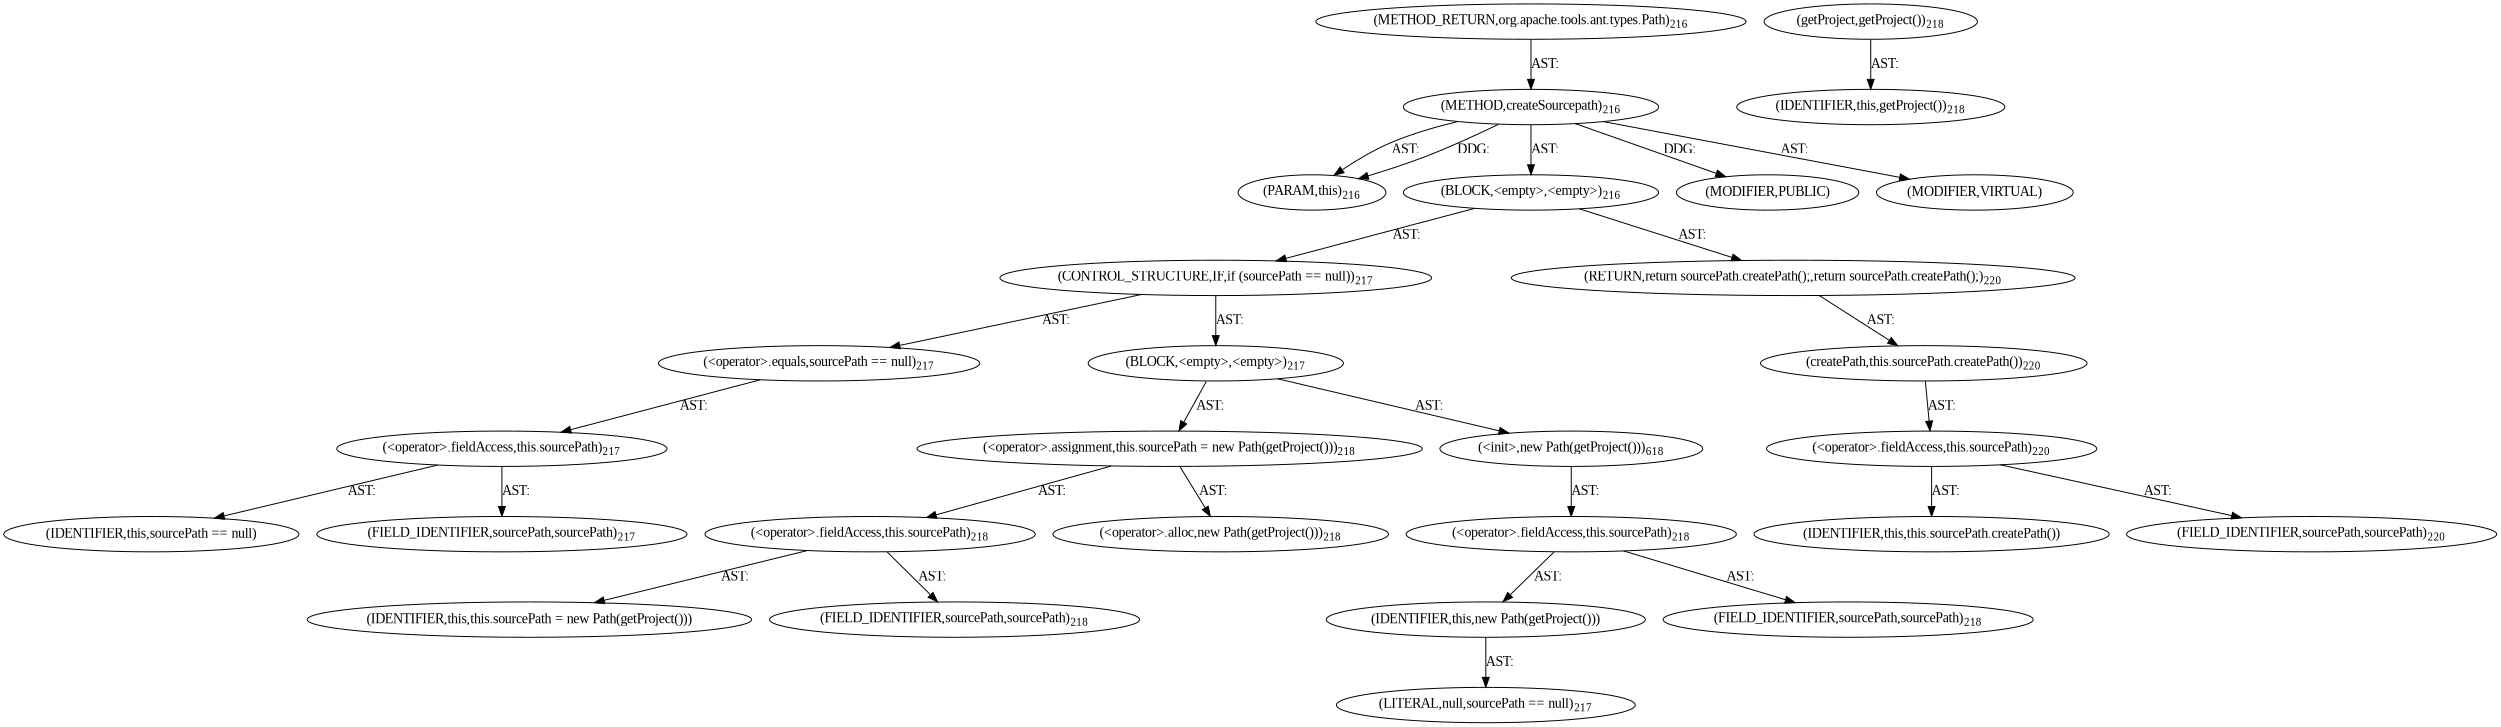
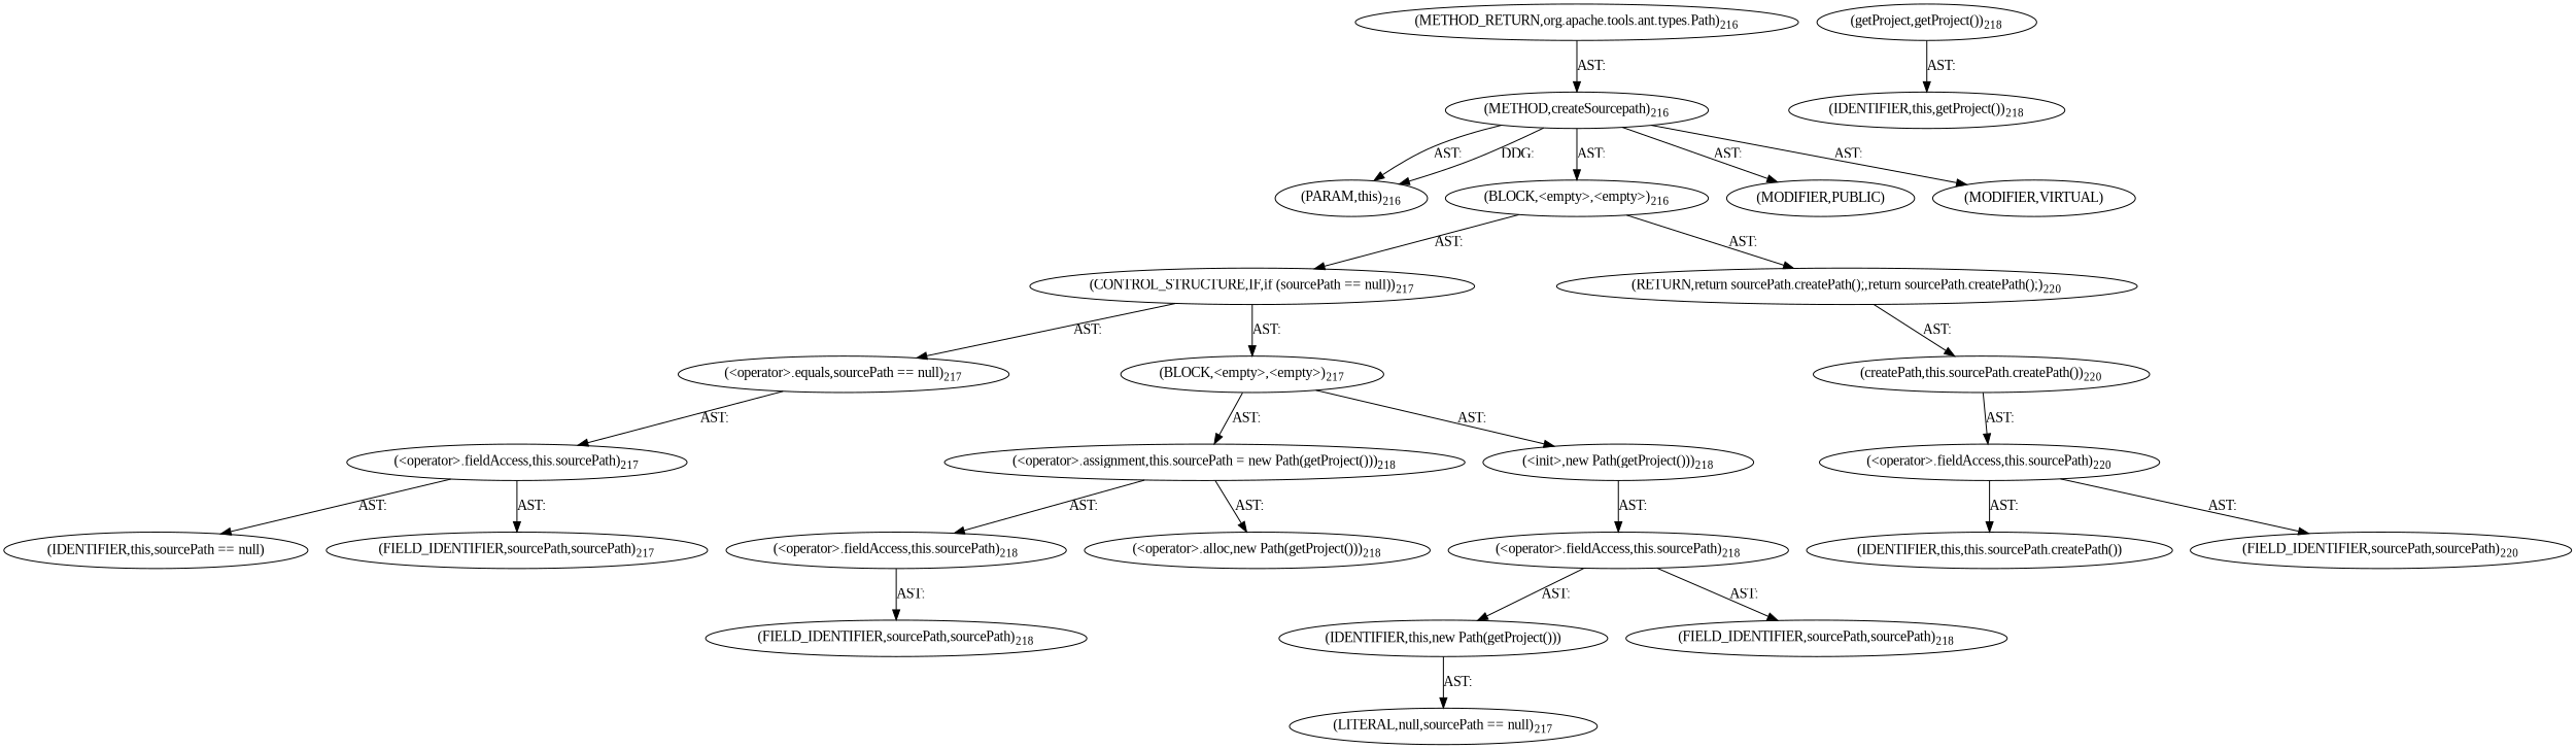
  digraph {
    fontname="Liberation Serif"
    node [fontname="Liberation Serif"]
    edge [fontname="Liberation Serif"]
    n1 [label=<(METHOD,createSourcepath)<SUB>216</SUB>>]
    n2 [label=<(PARAM,this)<SUB>216</SUB>>]
    n3 [label=<(BLOCK,&lt;empty&gt;,&lt;empty&gt;)<SUB>216</SUB>>]
    n4 [label=<(MODIFIER,PUBLIC)>]
    n5 [label=<(MODIFIER,VIRTUAL)>]
    n6 [label=<(CONTROL_STRUCTURE,IF,if (sourcePath == null))<SUB>217</SUB>>]
    n7 [label=<(RETURN,return sourcePath.createPath();,return sourcePath.createPath();)<SUB>220</SUB>>]
    n8 [label=<(METHOD_RETURN,org.apache.tools.ant.types.Path)<SUB>216</SUB>>]
    n9 [label=<(&lt;operator&gt;.equals,sourcePath == null)<SUB>217</SUB>>]
    n10 [label=<(BLOCK,&lt;empty&gt;,&lt;empty&gt;)<SUB>217</SUB>>]
    n11 [label=<(createPath,this.sourcePath.createPath())<SUB>220</SUB>>]
    n12 [label=<(&lt;operator&gt;.fieldAccess,this.sourcePath)<SUB>217</SUB>>]
    n13 [label=<(&lt;operator&gt;.assignment,this.sourcePath = new Path(getProject()))<SUB>218</SUB>>]
-   n14 [label=<(&lt;init&gt;,new Path(getProject()))<SUB>618</SUB>>]
+   n14 [label=<(&lt;init&gt;,new Path(getProject()))<SUB>218</SUB>>]
    n15 [label=<(IDENTIFIER,this,sourcePath == null)>]
    n16 [label=<(FIELD_IDENTIFIER,sourcePath,sourcePath)<SUB>217</SUB>>]
    n17 [label=<(LITERAL,null,sourcePath == null)<SUB>217</SUB>>]
    n18 [label=<(&lt;operator&gt;.fieldAccess,this.sourcePath)<SUB>218</SUB>>]
    n19 [label=<(&lt;operator&gt;.alloc,new Path(getProject()))<SUB>218</SUB>>]
    n20 [label=<(&lt;operator&gt;.fieldAccess,this.sourcePath)<SUB>218</SUB>>]
-   n21 [label=<(IDENTIFIER,this,this.sourcePath = new Path(getProject()))>]
    n22 [label=<(FIELD_IDENTIFIER,sourcePath,sourcePath)<SUB>218</SUB>>]
    n23 [label=<(IDENTIFIER,this,new Path(getProject()))>]
    n24 [label=<(FIELD_IDENTIFIER,sourcePath,sourcePath)<SUB>218</SUB>>]
    n25 [label=<(getProject,getProject())<SUB>218</SUB>>]
    n26 [label=<(IDENTIFIER,this,getProject())<SUB>218</SUB>>]
    n27 [label=<(&lt;operator&gt;.fieldAccess,this.sourcePath)<SUB>220</SUB>>]
    n28 [label=<(IDENTIFIER,this,this.sourcePath.createPath())>]
    n29 [label=<(FIELD_IDENTIFIER,sourcePath,sourcePath)<SUB>220</SUB>>]
    n1 -> n2 [label="AST: "]
    n1 -> n2 [label="DDG: "]
    n1 -> n3 [label="AST: "]
-   n1 -> n4 [label="DDG: "]
+   n1 -> n4 [label="AST: "]
    n1 -> n5 [label="AST: "]
    n3 -> n6 [label="AST: "]
    n3 -> n7 [label="AST: "]
    n6 -> n9 [label="AST: "]
    n6 -> n10 [label="AST: "]
    n7 -> n11 [label="AST: "]
    n8 -> n1 [label="AST: "]
    n9 -> n12 [label="AST: "]
    n10 -> n13 [label="AST: "]
    n10 -> n14 [label="AST: "]
    n11 -> n27 [label="AST: "]
    n12 -> n15 [label="AST: "]
    n12 -> n16 [label="AST: "]
    n13 -> n18 [label="AST: "]
    n13 -> n19 [label="AST: "]
    n14 -> n20 [label="AST: "]
-   n18 -> n21 [label="AST: "]
    n18 -> n22 [label="AST: "]
    n20 -> n23 [label="AST: "]
    n20 -> n24 [label="AST: "]
    n23 -> n17 [label="AST: "]
    n25 -> n26 [label="AST: "]
    n27 -> n28 [label="AST: "]
    n27 -> n29 [label="AST: "]
  }
